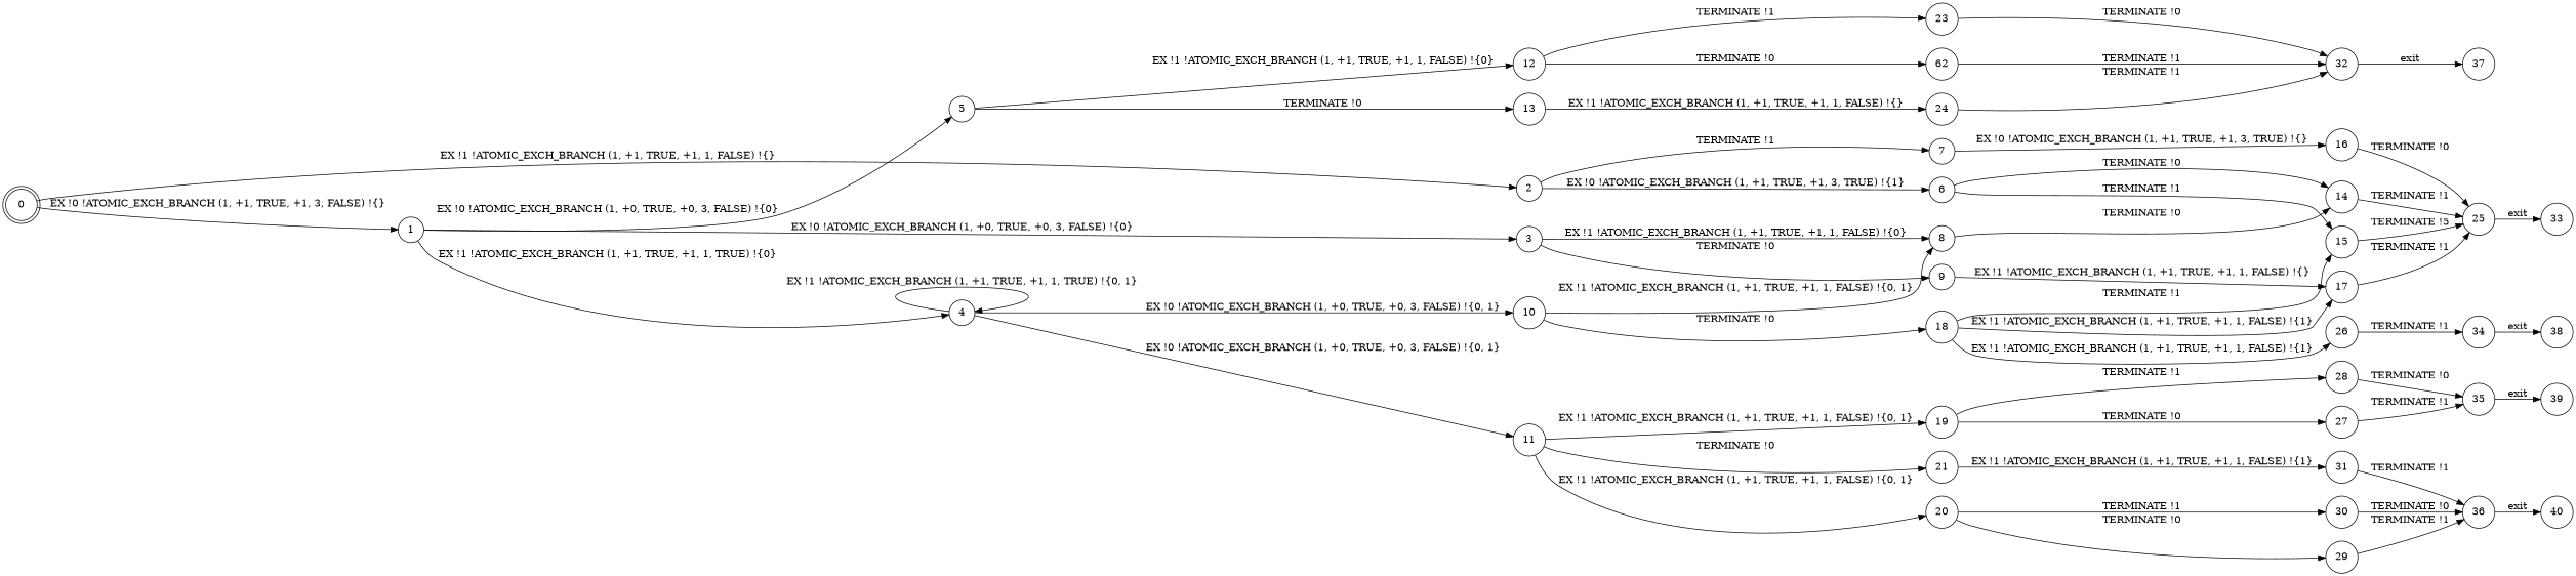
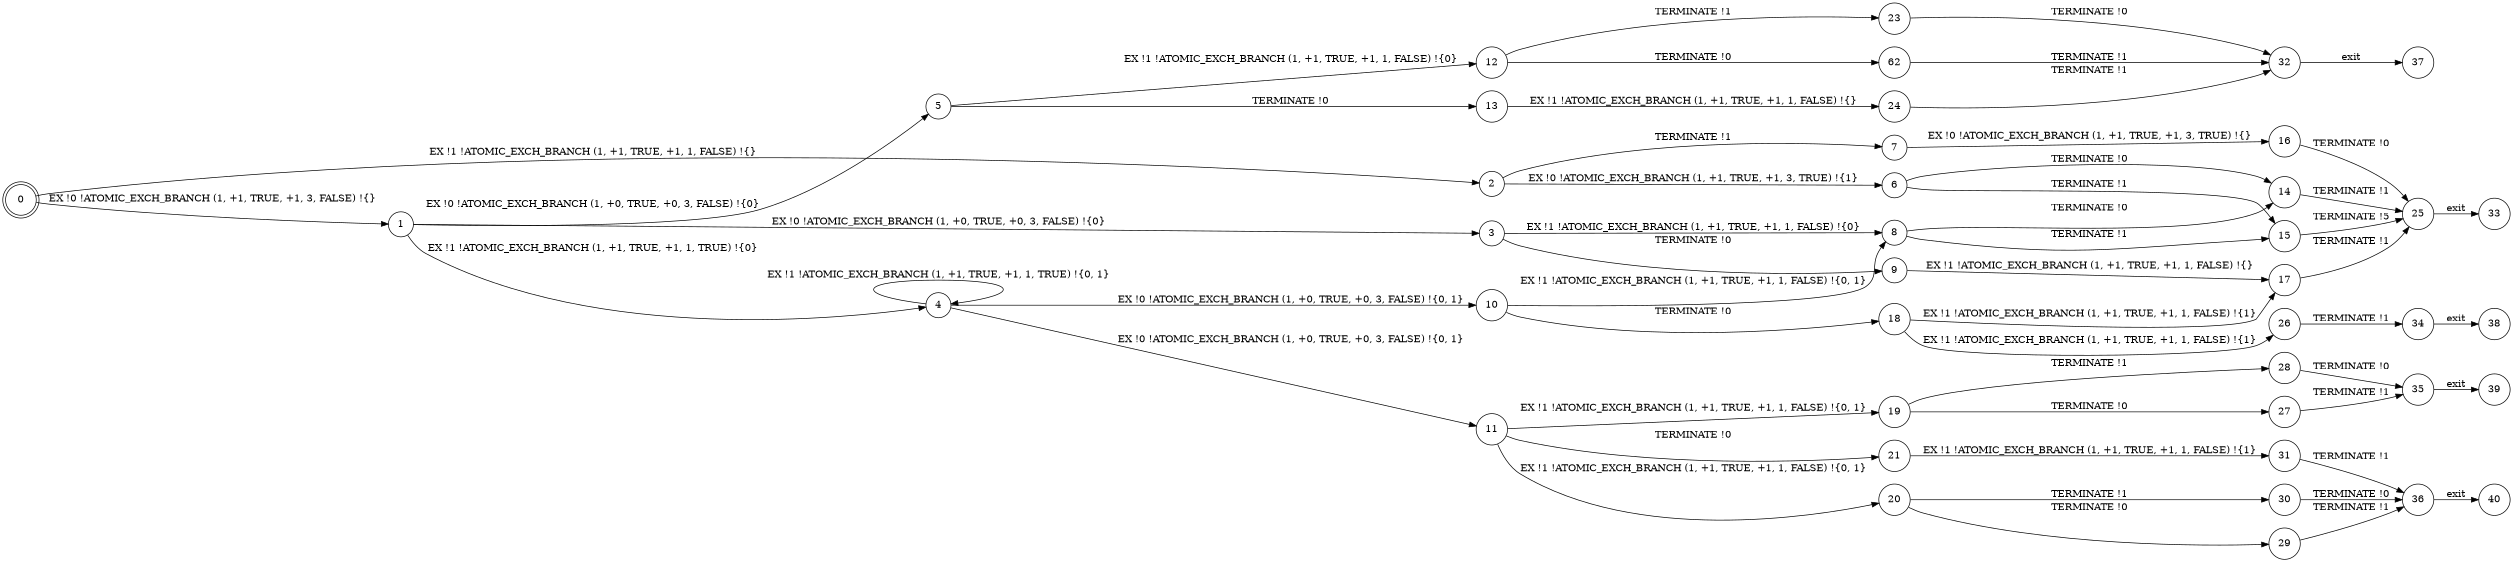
  digraph {
    rankdir=LR
    node [shape=circle]
    0 [peripheries=2]
    1
    2
    3
    4
    5
    6
    7
    8
    9
    10
    11
    12
    13
    14
    15
    16
    17
    18
    19
    20
    21
    n23 [label=62]
    23
    24
    25
    26
    27
    28
    29
    30
    31
    32
    33
    34
    35
    36
    37
    38
    39
    40
    0 -> 1 [label="EX !0 !ATOMIC_EXCH_BRANCH (1, +1, TRUE, +1, 3, FALSE) !{}"]
    0 -> 2 [label="EX !1 !ATOMIC_EXCH_BRANCH (1, +1, TRUE, +1, 1, FALSE) !{}"]
    1 -> 3 [label="EX !0 !ATOMIC_EXCH_BRANCH (1, +0, TRUE, +0, 3, FALSE) !{0}"]
    1 -> 4 [label="EX !1 !ATOMIC_EXCH_BRANCH (1, +1, TRUE, +1, 1, TRUE) !{0}"]
    1 -> 5 [label="EX !0 !ATOMIC_EXCH_BRANCH (1, +0, TRUE, +0, 3, FALSE) !{0}"]
    2 -> 6 [label="EX !0 !ATOMIC_EXCH_BRANCH (1, +1, TRUE, +1, 3, TRUE) !{1}"]
    2 -> 7 [label="TERMINATE !1"]
    3 -> 8 [label="EX !1 !ATOMIC_EXCH_BRANCH (1, +1, TRUE, +1, 1, FALSE) !{0}"]
    3 -> 9 [label="TERMINATE !0"]
    4 -> 4 [label="EX !1 !ATOMIC_EXCH_BRANCH (1, +1, TRUE, +1, 1, TRUE) !{0, 1}"]
    4 -> 10 [label="EX !0 !ATOMIC_EXCH_BRANCH (1, +0, TRUE, +0, 3, FALSE) !{0, 1}"]
    4 -> 11 [label="EX !0 !ATOMIC_EXCH_BRANCH (1, +0, TRUE, +0, 3, FALSE) !{0, 1}"]
    5 -> 12 [label="EX !1 !ATOMIC_EXCH_BRANCH (1, +1, TRUE, +1, 1, FALSE) !{0}"]
    5 -> 13 [label="TERMINATE !0"]
    6 -> 14 [label="TERMINATE !0"]
    6 -> 15 [label="TERMINATE !1"]
    7 -> 16 [label="EX !0 !ATOMIC_EXCH_BRANCH (1, +1, TRUE, +1, 3, TRUE) !{}"]
    8 -> 14 [label="TERMINATE !0"]
-   18 -> 15 [label="TERMINATE !1"]
+   8 -> 15 [label="TERMINATE !1"]
    9 -> 17 [label="EX !1 !ATOMIC_EXCH_BRANCH (1, +1, TRUE, +1, 1, FALSE) !{}"]
    10 -> 8 [label="EX !1 !ATOMIC_EXCH_BRANCH (1, +1, TRUE, +1, 1, FALSE) !{0, 1}"]
    10 -> 18 [label="TERMINATE !0"]
    11 -> 19 [label="EX !1 !ATOMIC_EXCH_BRANCH (1, +1, TRUE, +1, 1, FALSE) !{0, 1}"]
    11 -> 20 [label="EX !1 !ATOMIC_EXCH_BRANCH (1, +1, TRUE, +1, 1, FALSE) !{0, 1}"]
    11 -> 21 [label="TERMINATE !0"]
    12 -> n23 [label="TERMINATE !0"]
    12 -> 23 [label="TERMINATE !1"]
    13 -> 24 [label="EX !1 !ATOMIC_EXCH_BRANCH (1, +1, TRUE, +1, 1, FALSE) !{}"]
    14 -> 25 [label="TERMINATE !1"]
    15 -> 25 [label="TERMINATE !5"]
    16 -> 25 [label="TERMINATE !0"]
    17 -> 25 [label="TERMINATE !1"]
    18 -> 17 [label="EX !1 !ATOMIC_EXCH_BRANCH (1, +1, TRUE, +1, 1, FALSE) !{1}"]
    18 -> 26 [label="EX !1 !ATOMIC_EXCH_BRANCH (1, +1, TRUE, +1, 1, FALSE) !{1}"]
    19 -> 27 [label="TERMINATE !0"]
    19 -> 28 [label="TERMINATE !1"]
    20 -> 29 [label="TERMINATE !0"]
    20 -> 30 [label="TERMINATE !1"]
    21 -> 31 [label="EX !1 !ATOMIC_EXCH_BRANCH (1, +1, TRUE, +1, 1, FALSE) !{1}"]
    n23 -> 32 [label="TERMINATE !1"]
    23 -> 32 [label="TERMINATE !0"]
    24 -> 32 [label="TERMINATE !1"]
    25 -> 33 [label=exit]
    26 -> 34 [label="TERMINATE !1"]
    27 -> 35 [label="TERMINATE !1"]
    28 -> 35 [label="TERMINATE !0"]
    29 -> 36 [label="TERMINATE !1"]
    30 -> 36 [label="TERMINATE !0"]
    31 -> 36 [label="TERMINATE !1"]
    32 -> 37 [label=exit]
    34 -> 38 [label=exit]
    35 -> 39 [label=exit]
    36 -> 40 [label=exit]
  }
